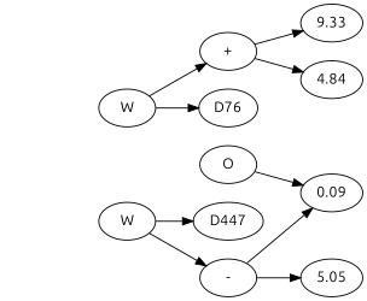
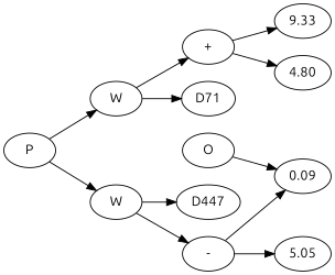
  digraph {
    fontname=Ubuntu
    rankdir=LR
    node [fontname=Ubuntu]
    edge [fontname=Ubuntu]
    n1 [label=O]
    n2 [label=0.09]
+   n3 [label=P]
    n4 [label=W]
    n5 [label=W]
    n6 [label="+"]
-   n7 [label=D76]
+   n7 [label=D71]
    n8 [label="-"]
    n9 [label=D447]
-   n10 [label=4.84]
+   n10 [label=4.80]
    n11 [label=9.33]
    n12 [label=5.05]
    n1 -> n2
+   n3 -> n4
+   n3 -> n5
    n4 -> n6
    n4 -> n7
    n5 -> n8
    n5 -> n9
    n6 -> n10
    n6 -> n11
    n8 -> n2
    n8 -> n12
  }
